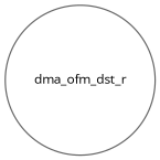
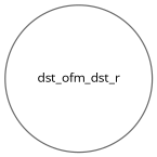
  digraph {
    rankdir=LR
    fontname="Open Sans"
-   n1 [color=grey40 fillcolor=white fontname="Open Sans" fontsize=10 height=0.2 label=dma_ofm_dst_r shape=circle style=filled width=0.4]
+   n1 [color=grey40 fillcolor=white fontname="Open Sans" fontsize=10 height=0.2 label=dst_ofm_dst_r shape=circle style=filled width=0.4]
  }
